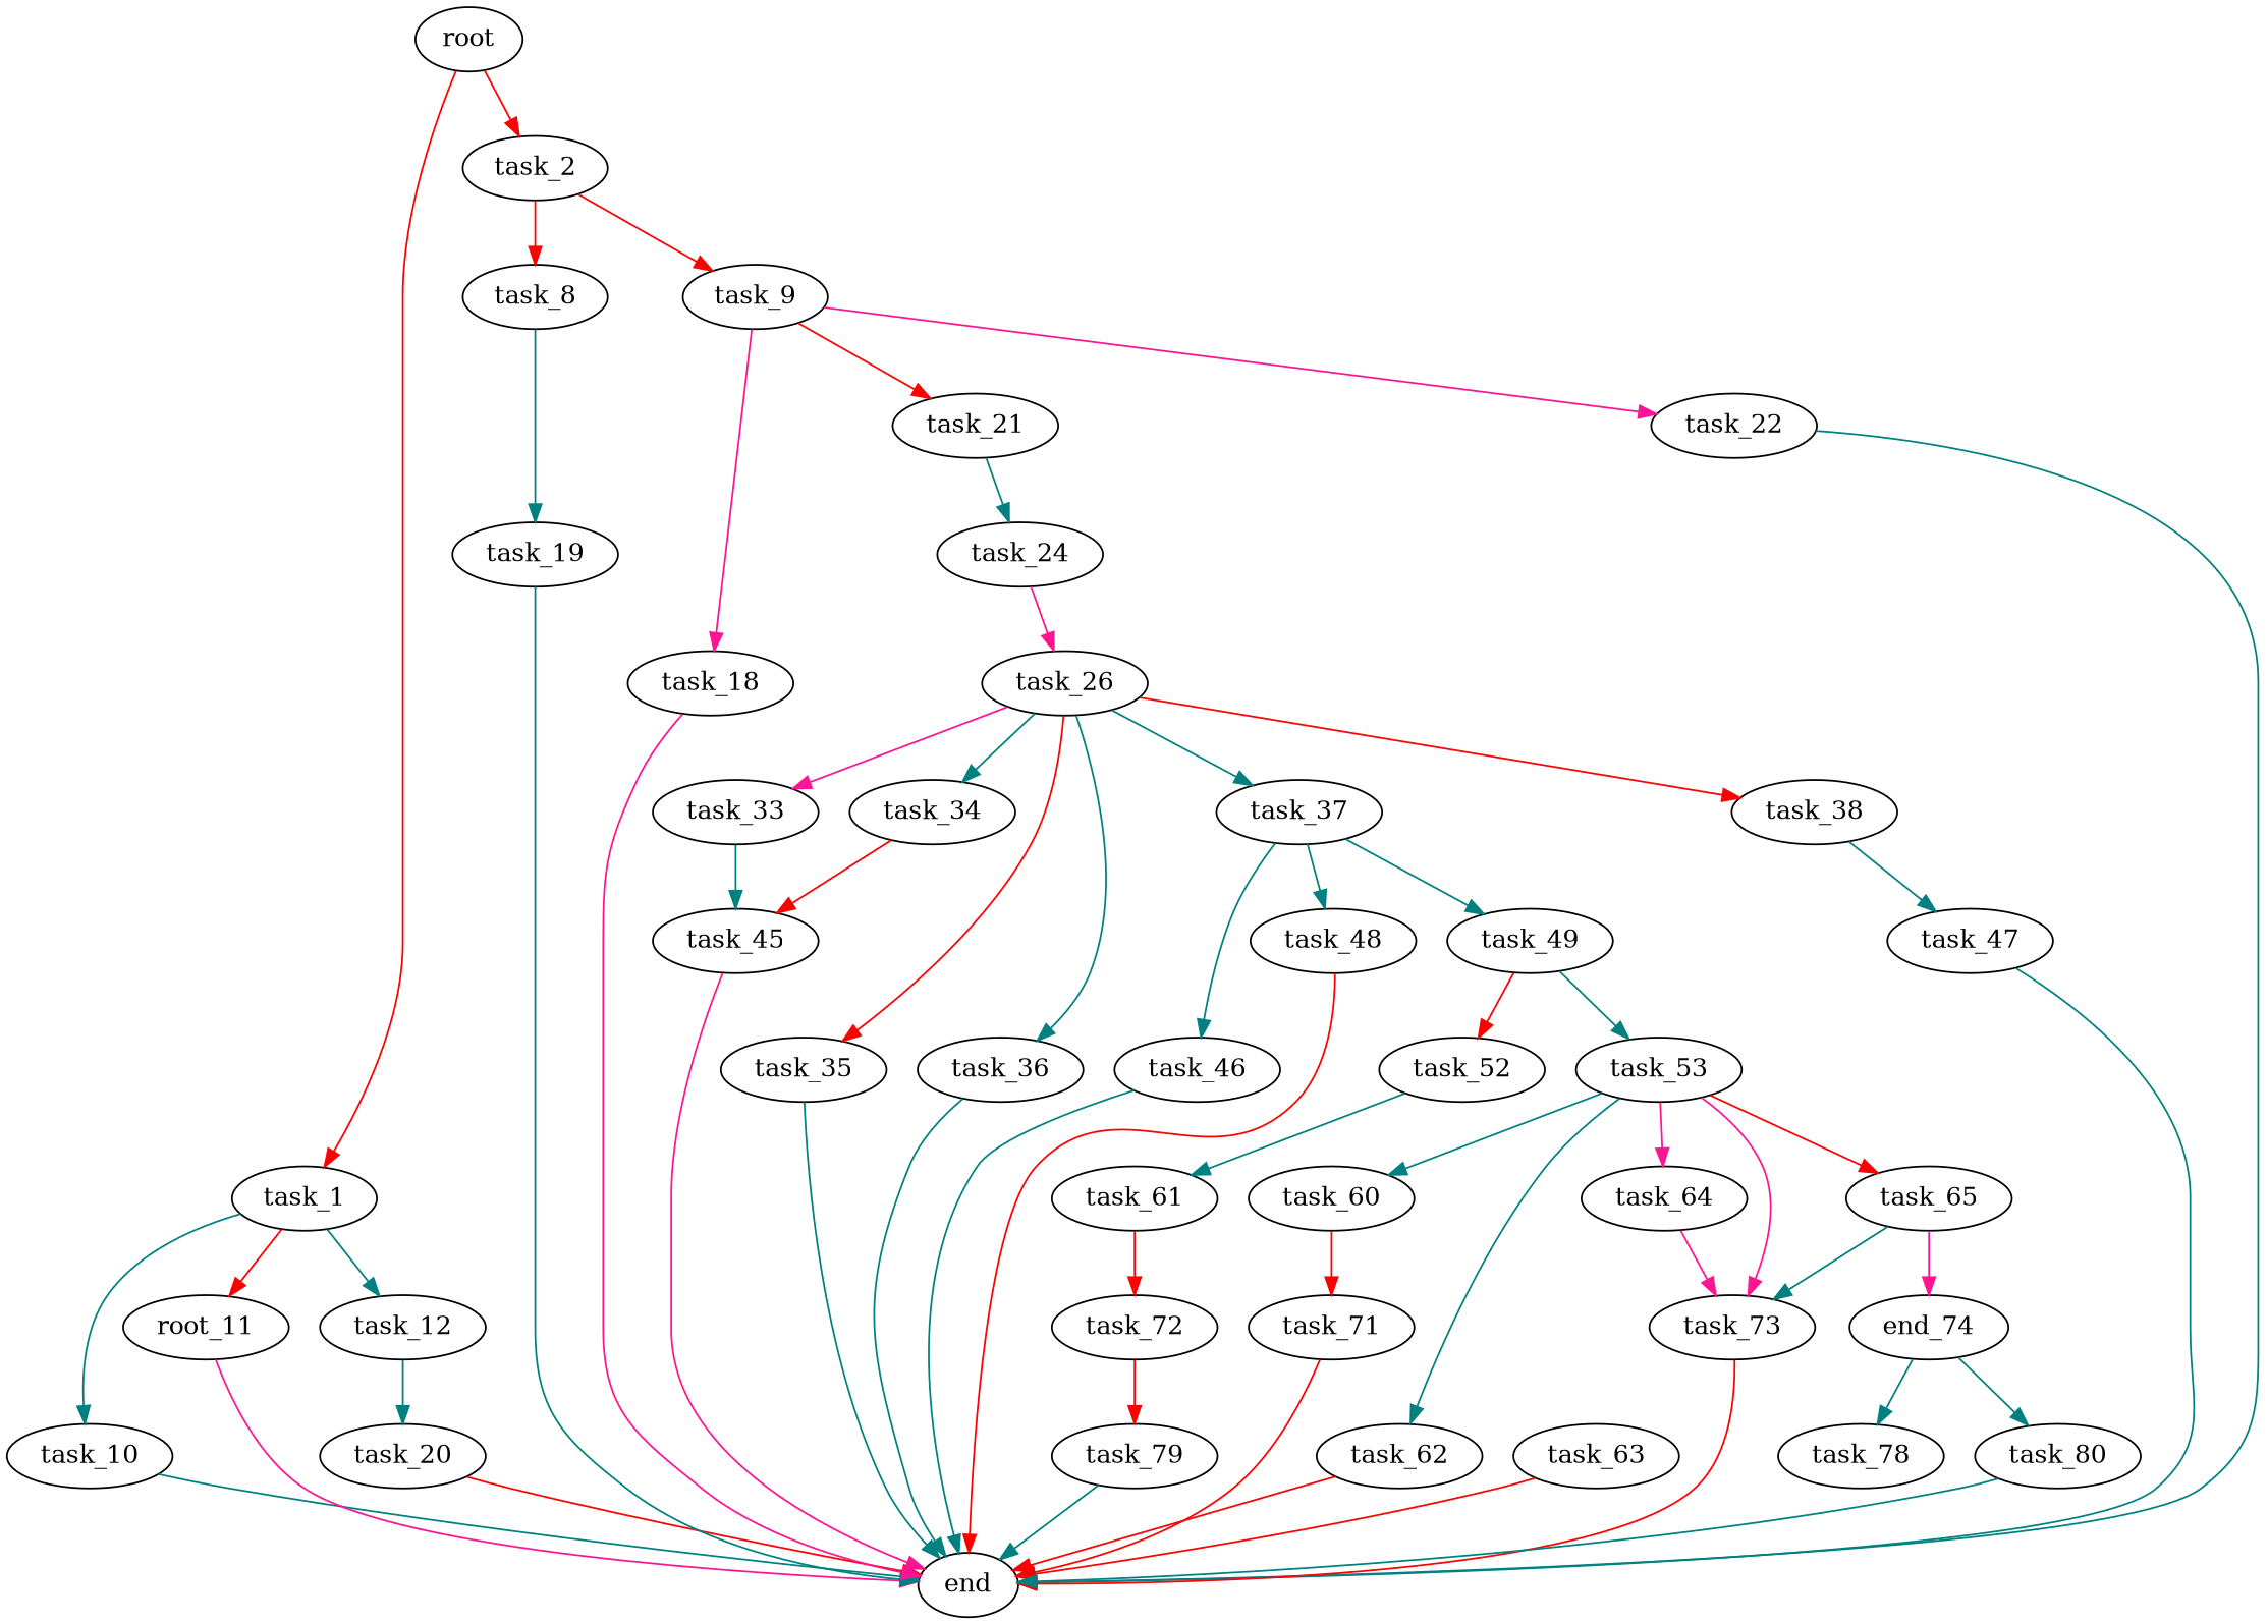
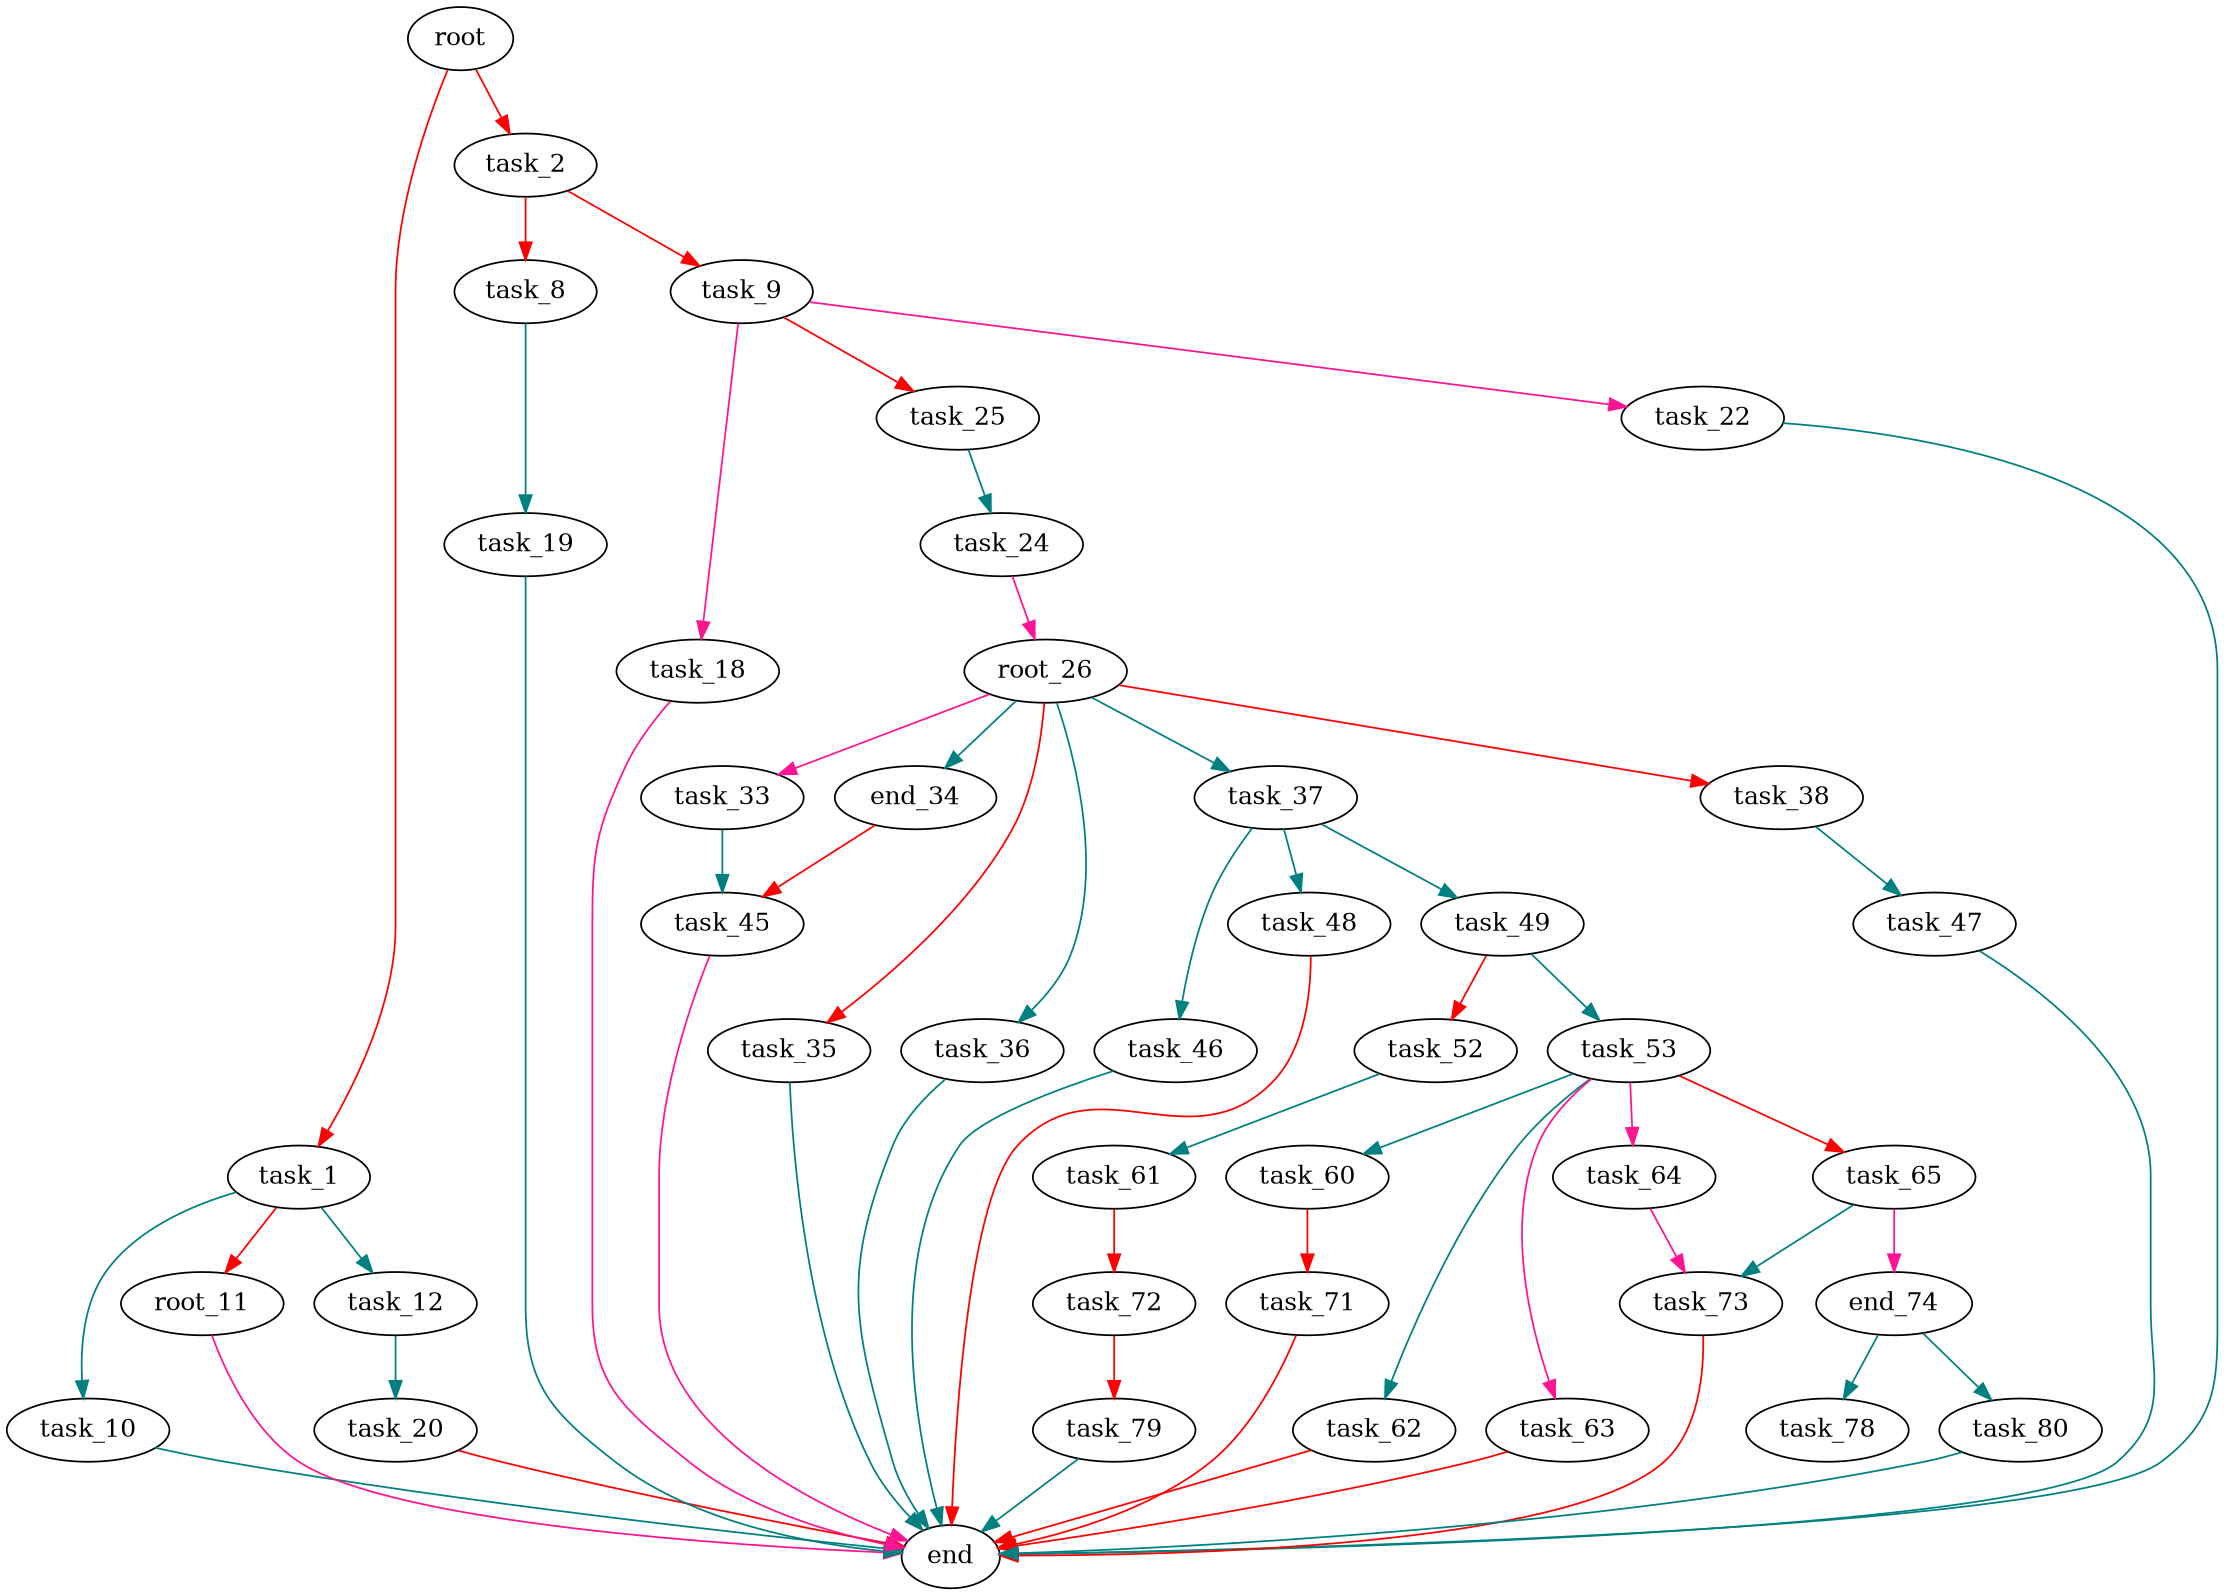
  digraph {
    edge [color=teal]
    root
    task_1
    task_2
    task_10
    n5 [label=root_11]
    task_12
    task_8
    task_9
    end
    task_20
    task_19
    task_18
-   task_21
+   task_21 [label=task_25]
    task_22
    task_24
-   task_26
+   task_26 [label=root_26]
    task_33
-   task_34
+   task_34 [label=end_34]
    task_35
    task_36
    task_37
    task_38
    task_45
    task_46
    task_48
    task_49
    task_47
    task_52
    task_53
    task_61
    task_60
    task_62
    task_63
    task_64
    task_65
    task_72
    task_71
    task_73
    n39 [label=end_74]
    task_79
    task_78
    task_80
    root -> task_1 [color=red]
    root -> task_2 [color=red]
    task_1 -> task_10
    task_1 -> n5 [color=red]
    task_1 -> task_12
    task_2 -> task_8 [color=red]
    task_2 -> task_9 [color=red]
    task_10 -> end
    n5 -> end [color=deeppink]
    task_12 -> task_20
    task_8 -> task_19
    task_9 -> task_18 [color=deeppink]
    task_9 -> task_21 [color=red]
    task_9 -> task_22 [color=deeppink]
    task_20 -> end [color=red]
    task_19 -> end
    task_18 -> end [color=deeppink]
    task_21 -> task_24
    task_22 -> end
    task_24 -> task_26 [color=deeppink]
    task_26 -> task_33 [color=deeppink]
    task_26 -> task_34
    task_26 -> task_35 [color=red]
    task_26 -> task_36
    task_26 -> task_37
    task_26 -> task_38 [color=red]
    task_33 -> task_45
    task_34 -> task_45 [color=red]
    task_35 -> end
    task_36 -> end
    task_37 -> task_46
    task_37 -> task_48
    task_37 -> task_49
    task_38 -> task_47
    task_45 -> end [color=deeppink]
    task_46 -> end
    task_48 -> end [color=red]
    task_49 -> task_52 [color=red]
    task_49 -> task_53
    task_47 -> end
    task_52 -> task_61
    task_53 -> task_60
    task_53 -> task_62
-   task_53 -> task_73 [color=deeppink]
+   task_53 -> task_63 [color=deeppink]
    task_53 -> task_64 [color=deeppink]
    task_53 -> task_65 [color=red]
    task_61 -> task_72 [color=red]
    task_60 -> task_71 [color=red]
    task_62 -> end [color=red]
    task_63 -> end [color=red]
    task_64 -> task_73 [color=deeppink]
    task_65 -> task_73
    task_65 -> n39 [color=deeppink]
    task_72 -> task_79 [color=red]
    task_71 -> end [color=red]
    task_73 -> end [color=red]
    n39 -> task_78
    n39 -> task_80
    task_79 -> end
    task_80 -> end
  }
